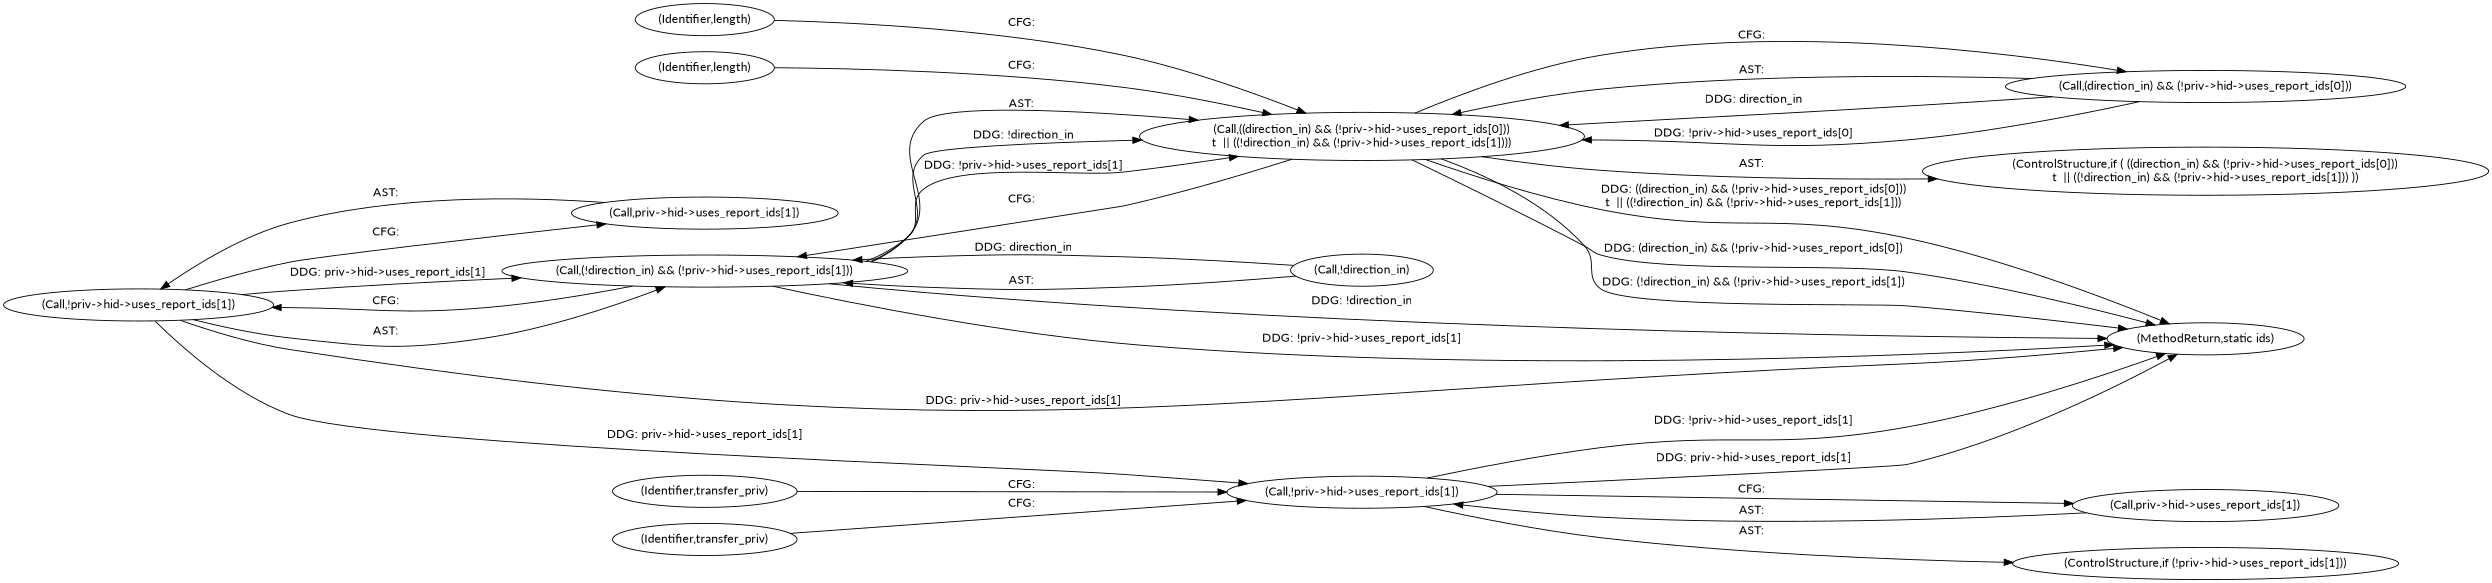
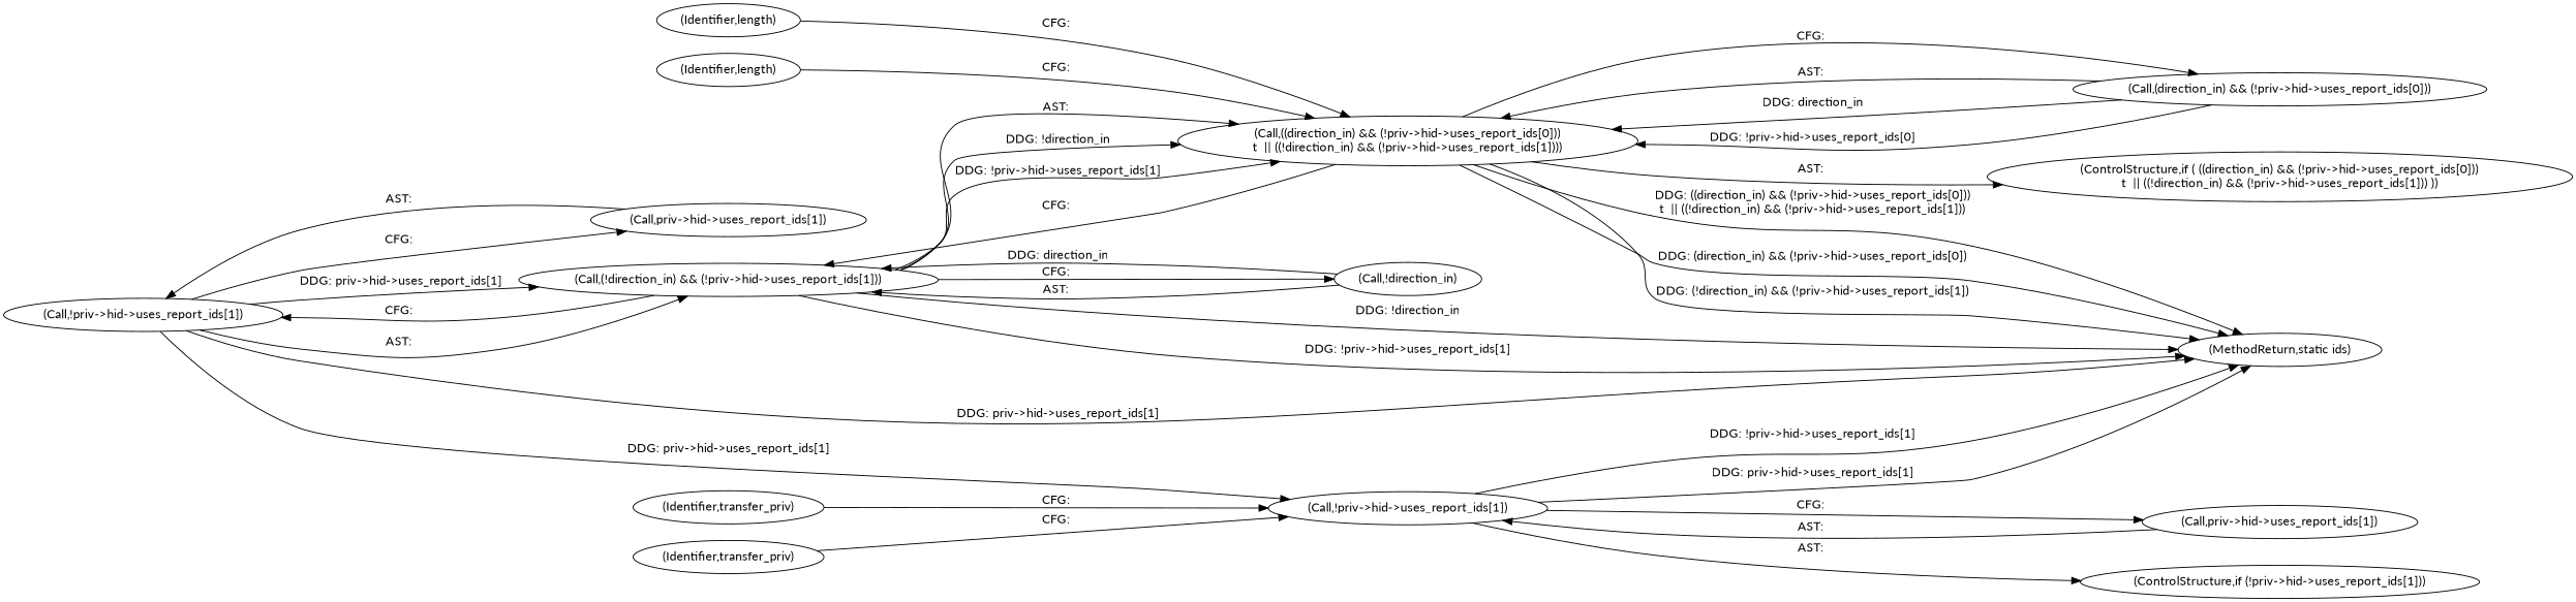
  digraph {
    fontname=Lato
    rankdir=LR
    node [fontname=Lato]
    edge [fontname=Lato]
    n1 [label="(Call,!priv->hid->uses_report_ids[1])"]
    n2 [label="(Call,(!direction_in) && (!priv->hid->uses_report_ids[1]))"]
    n3 [label="(Call,!priv->hid->uses_report_ids[1])"]
    n4 [label="(Call,priv->hid->uses_report_ids[1])"]
    n5 [label="(MethodReturn,static ids)"]
    n6 [label="(Call,((direction_in) && (!priv->hid->uses_report_ids[0]))\n\t  || ((!direction_in) && (!priv->hid->uses_report_ids[1])))"]
    n7 [label="(Call,!direction_in)"]
    n8 [label="(Call,priv->hid->uses_report_ids[1])"]
    n9 [label="(ControlStructure,if (!priv->hid->uses_report_ids[1]))"]
    n10 [label="(Call,(direction_in) && (!priv->hid->uses_report_ids[0]))"]
    n11 [label="(ControlStructure,if ( ((direction_in) && (!priv->hid->uses_report_ids[0]))\n\t  || ((!direction_in) && (!priv->hid->uses_report_ids[1])) ))"]
    n12 [label="(Identifier,transfer_priv)"]
    n13 [label="(Identifier,length)"]
    n14 [label="(Identifier,transfer_priv)"]
    n15 [label="(Identifier,length)"]
    n1 -> n2 [label="AST: "]
    n1 -> n2 [label="DDG: priv->hid->uses_report_ids[1]"]
    n1 -> n3 [label="DDG: priv->hid->uses_report_ids[1]"]
    n1 -> n4 [label="CFG: "]
    n1 -> n5 [label="DDG: priv->hid->uses_report_ids[1]"]
    n2 -> n1 [label="CFG: "]
    n2 -> n5 [label="DDG: !direction_in"]
    n2 -> n5 [label="DDG: !priv->hid->uses_report_ids[1]"]
    n2 -> n6 [label="AST: "]
    n2 -> n6 [label="DDG: !direction_in"]
    n2 -> n6 [label="DDG: !priv->hid->uses_report_ids[1]"]
+   n2 -> n7 [label="CFG: "]
    n3 -> n5 [label="DDG: !priv->hid->uses_report_ids[1]"]
    n3 -> n5 [label="DDG: priv->hid->uses_report_ids[1]"]
    n3 -> n8 [label="CFG: "]
    n3 -> n9 [label="AST: "]
    n4 -> n1 [label="AST: "]
    n6 -> n2 [label="CFG: "]
    n6 -> n5 [label="DDG: ((direction_in) && (!priv->hid->uses_report_ids[0]))\n\t  || ((!direction_in) && (!priv->hid->uses_report_ids[1]))"]
    n6 -> n5 [label="DDG: (direction_in) && (!priv->hid->uses_report_ids[0])"]
    n6 -> n5 [label="DDG: (!direction_in) && (!priv->hid->uses_report_ids[1])"]
    n6 -> n10 [label="CFG: "]
    n6 -> n11 [label="AST: "]
    n7 -> n2 [label="AST: "]
    n7 -> n2 [label="DDG: direction_in"]
    n8 -> n3 [label="AST: "]
    n10 -> n6 [label="AST: "]
    n10 -> n6 [label="DDG: direction_in"]
    n10 -> n6 [label="DDG: !priv->hid->uses_report_ids[0]"]
    n12 -> n3 [label="CFG: "]
    n13 -> n6 [label="CFG: "]
    n14 -> n3 [label="CFG: "]
    n15 -> n6 [label="CFG: "]
  }
